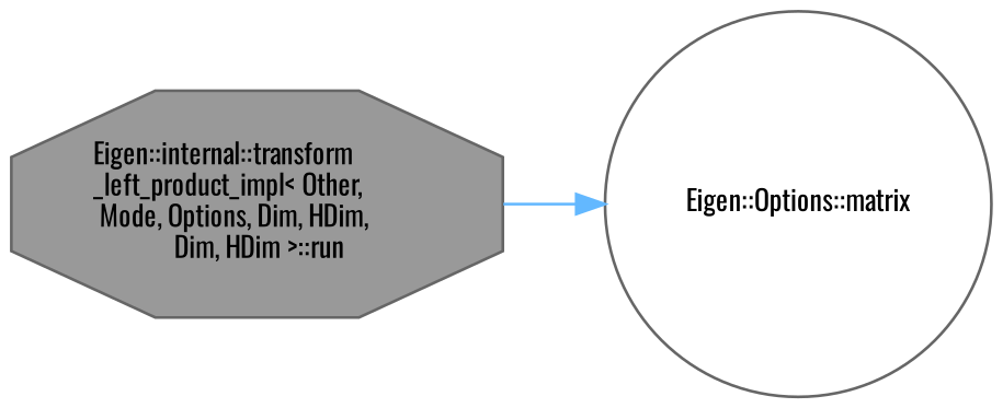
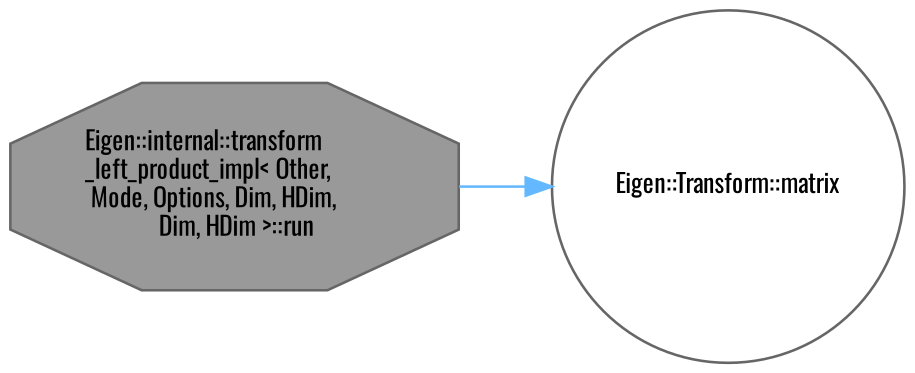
  digraph {
    rankdir=LR
    fontname=Oswald
    node [fontname=Oswald fontsize=10 style=filled]
    n1 [color=gray40 fillcolor=grey60 fontcolor=black height=0.2 label="Eigen::internal::transform\l_left_product_impl\< Other,\l Mode, Options, Dim, HDim,\l Dim, HDim \>::run" shape=octagon width=0.4]
-   n2 [color=grey40 fillcolor=white height=0.2 label="Eigen::Options::matrix" shape=circle width=0.4]
+   n2 [color=grey40 fillcolor=white height=0.2 label="Eigen::Transform::matrix" shape=circle width=0.4]
    n1 -> n2 [color=steelblue1 fontname=Oswald fontsize=10 labelfontname=Helvetica labelfontsize=10 style=solid arrowhead=normal]
  }
